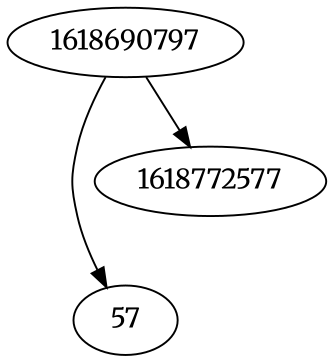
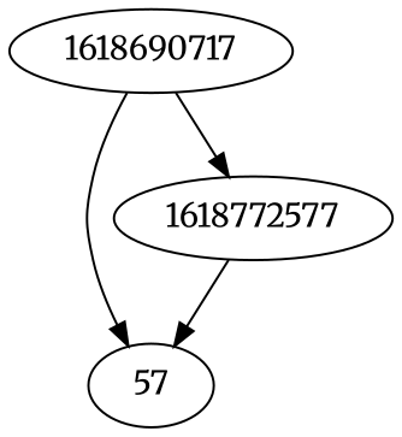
  strict digraph {
    fontname=Merriweather
    node [fontname=Merriweather]
    edge [fontname=Merriweather]
-   1618690797
+   1618690797 [label=1618690717]
    57
    n3 [label=1618772577]
    1618690797 -> 57
    1618690797 -> n3
+   n3 -> 57
  }
